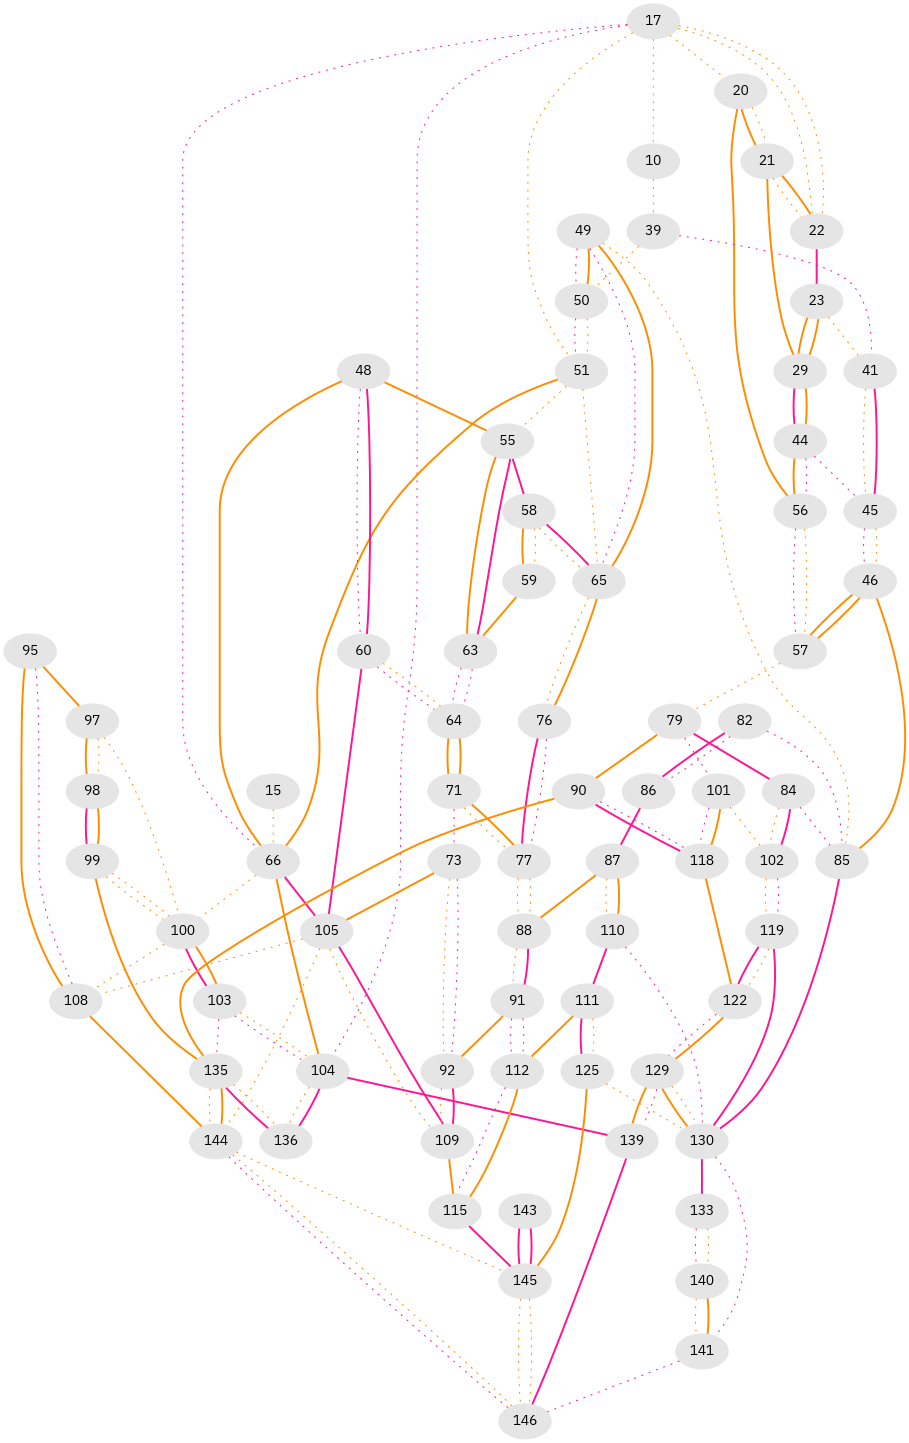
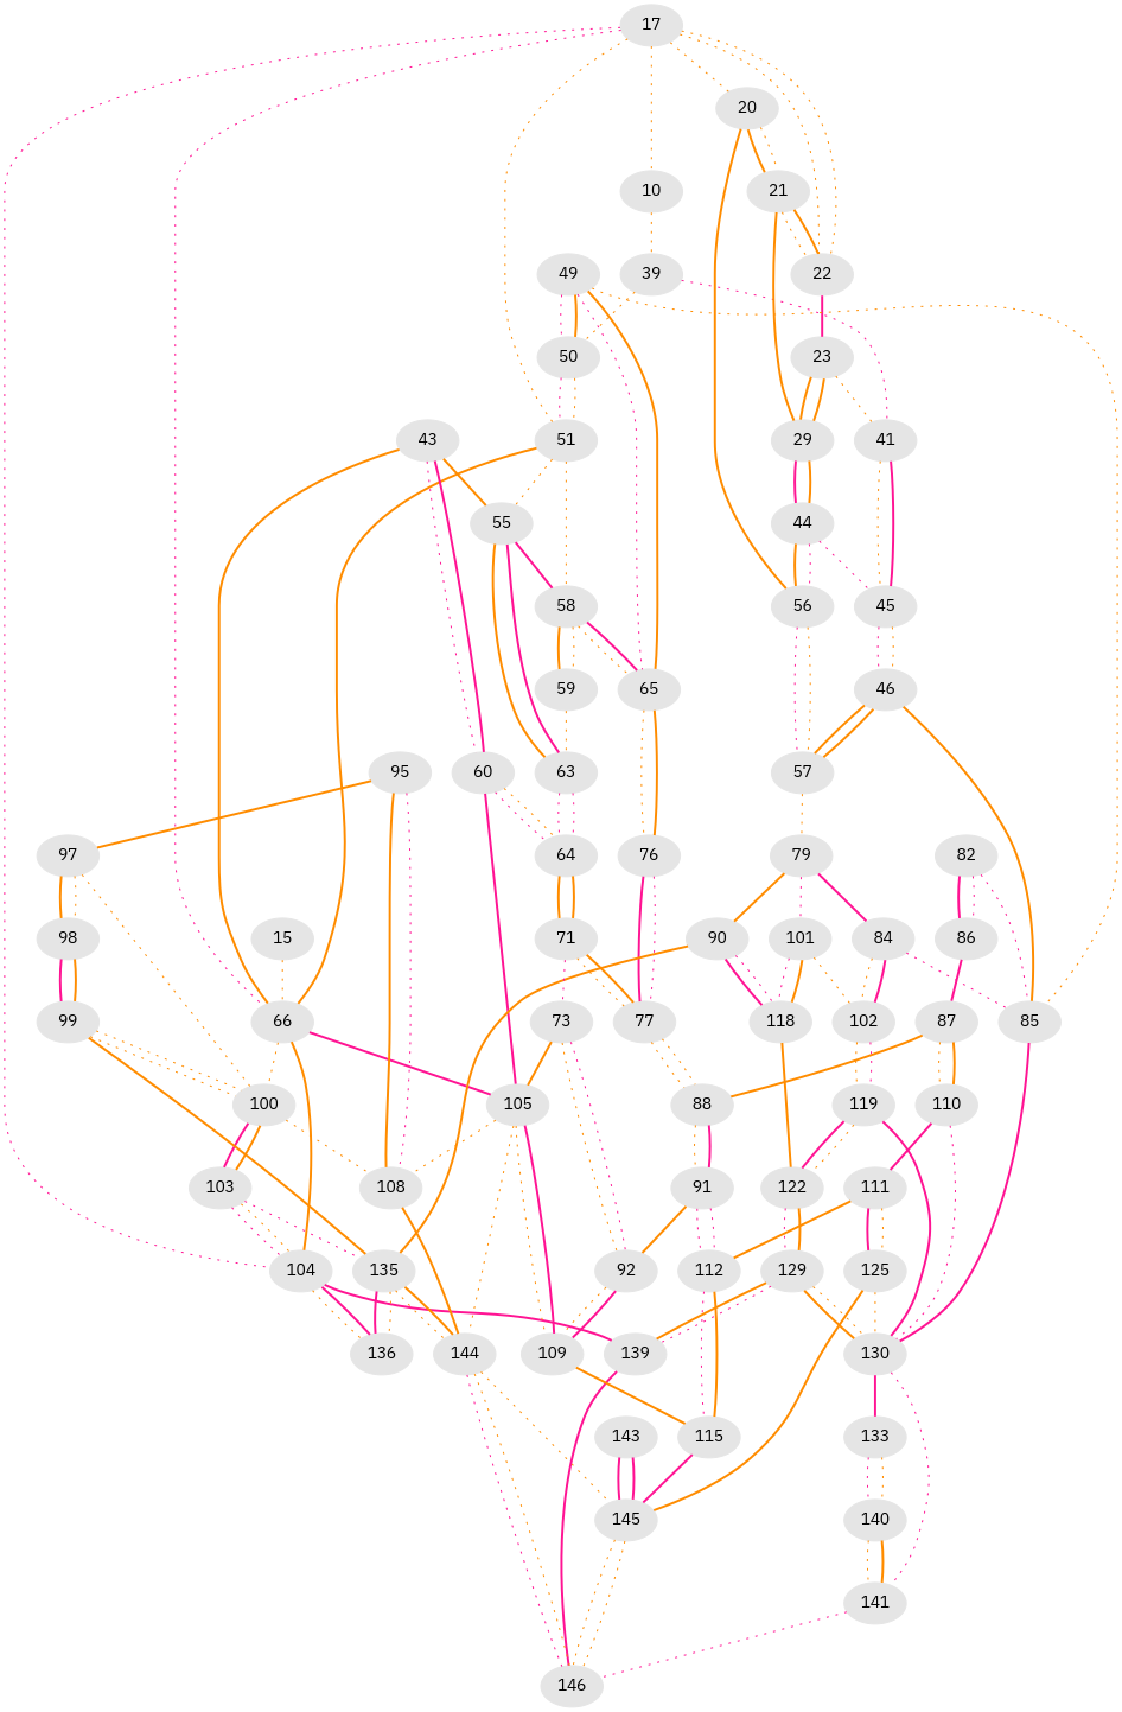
  graph {
    fontname="IBM Plex Sans"
    node [color=gray90 fontname="IBM Plex Sans" style=filled]
    edge [color=darkorange fontname="IBM Plex Sans" style=dotted]
    66 [super="+33+32+36+16"]
    15
    104 [super="+89"]
    105 [super="+74+75+67+68"]
    100 [super="+35+70"]
    17 [super="+4+11"]
    n7 [label=10 super="+18"]
    20
    22
    51 [super="+31"]
    39 [super="+27+25"]
    21
    56
    23
    55 [super="+42"]
    58 [super="+52+53+54"]
    136
    139
    41 [super="+24"]
    50 [super="+40+30"]
    29
    57
    44
    45
    46
-   43 [label=48]
+   43
    60
    63
    64
    85 [super="+81"]
    79 [super="+78"]
    130 [super="+121+124"]
    49
    65
    76
    59
    84 [super="+80"]
    90
    101
    71
    109
    108 [super="+93+94"]
    144 [super="+138"]
    73 [super="+72"]
    77
    103
    92
    88
    86 [super="+83"]
    87
    91
    102
    118
    135 [super="+116+134"]
    82
    119
    133 [super="+131+132"]
    141
    110
    111
    112
    122
    115
    97 [super="+96"]
    95
    98
    99
    146 [super="+142"]
    145 [super="+126+127+137"]
    125
    129
    140
    143
    66 -- 104 [style=bold]
    66 -- 105 [color=deeppink style=bold weight=3]
    66 -- 100 [weight=2]
    15 -- 66 [weight=3]
    104 -- 136
    104 -- 136 [color=deeppink style=bold]
    104 -- 139 [color=deeppink style=bold]
    105 -- 109
    105 -- 109 [color=deeppink style=bold]
    105 -- 108 [weight=2]
    105 -- 144
    100 -- 108
    100 -- 103 [color=deeppink style=bold]
    100 -- 103 [style=bold]
    17 -- 66 [color=deeppink]
    17 -- 104 [color=deeppink]
    17 -- n7 [weight=2]
    17 -- 20
    17 -- 22
    17 -- 22
    17 -- 51 [weight=2]
    n7 -- 39 [weight=2]
    20 -- 21 [style=bold]
    20 -- 21
    20 -- 56 [style=bold]
    22 -- 23 [color=deeppink style=bold]
    51 -- 66 [style=bold]
    51 -- 55
-   51 -- 65 [weight=2]
+   51 -- 58 [weight=2]
    39 -- 41 [color=deeppink weight=2]
    39 -- 50 [weight=2]
    21 -- 22
    21 -- 22 [style=bold]
    21 -- 29 [style=bold]
    56 -- 57 [color=deeppink]
    56 -- 57
    23 -- 41
    23 -- 29 [style=bold]
    23 -- 29 [style=bold]
    55 -- 58 [color=deeppink style=bold]
    55 -- 63 [style=bold]
    55 -- 63 [color=deeppink style=bold]
    58 -- 65
    58 -- 65 [color=deeppink style=bold]
    58 -- 59 [style=bold weight=2]
    58 -- 59
    139 -- 146 [color=deeppink style=bold]
    41 -- 45
    41 -- 45 [color=deeppink style=bold]
    50 -- 51 [color=deeppink weight=2]
    50 -- 51
    29 -- 44 [color=deeppink style=bold]
    29 -- 44 [style=bold]
    57 -- 79
    44 -- 56 [style=bold]
    44 -- 56 [color=deeppink]
    44 -- 45 [color=deeppink]
    45 -- 46 [color=deeppink]
    45 -- 46
    46 -- 57 [style=bold]
    46 -- 57 [style=bold]
    46 -- 85 [style=bold]
    43 -- 66 [style=bold]
    43 -- 55 [style=bold]
    43 -- 60 [color=deeppink]
    43 -- 60 [color=deeppink style=bold]
    60 -- 105 [color=deeppink style=bold]
    60 -- 64 [color=deeppink]
    60 -- 64
    63 -- 64 [color=deeppink]
    63 -- 64 [color=deeppink]
    64 -- 71 [style=bold]
    64 -- 71 [style=bold]
    85 -- 130 [color=deeppink style=bold]
    79 -- 84 [color=deeppink style=bold]
    79 -- 90 [style=bold]
    79 -- 101 [color=deeppink]
    130 -- 133 [color=deeppink style=bold weight=3]
    130 -- 141 [color=deeppink]
    49 -- 50 [color=deeppink]
    49 -- 50 [style=bold]
    49 -- 85
    49 -- 65 [color=deeppink]
    49 -- 65 [style=bold]
    65 -- 76
    65 -- 76 [style=bold]
    76 -- 77 [color=deeppink style=bold]
    76 -- 77 [color=deeppink]
-   59 -- 63 [style=bold]
+   59 -- 63
    84 -- 85 [color=deeppink weight=2]
    84 -- 102
    84 -- 102 [color=deeppink style=bold]
    90 -- 118 [color=deeppink style=bold]
    90 -- 118 [color=deeppink]
    90 -- 135 [style=bold]
    101 -- 102
    101 -- 118 [color=deeppink]
    101 -- 118 [style=bold]
    71 -- 73 [color=deeppink]
    71 -- 77
    71 -- 77 [style=bold]
    109 -- 115 [style=bold]
    108 -- 144 [style=bold]
    144 -- 146 [color=deeppink]
    144 -- 146
    144 -- 145
    73 -- 105 [style=bold weight=2]
    73 -- 92
    73 -- 92 [color=deeppink]
    77 -- 88
    77 -- 88
    103 -- 104 [color=deeppink]
    103 -- 104
    103 -- 135 [color=deeppink]
    92 -- 109
    92 -- 109 [color=deeppink style=bold]
    88 -- 91
    88 -- 91 [color=deeppink style=bold]
    86 -- 87 [color=deeppink style=bold]
    87 -- 88 [style=bold]
    87 -- 110
    87 -- 110 [style=bold]
    91 -- 92 [style=bold]
    91 -- 112 [color=deeppink]
    91 -- 112 [color=deeppink]
    102 -- 119
    102 -- 119 [color=deeppink]
    118 -- 122 [style=bold]
    135 -- 136 [color=deeppink style=bold weight=2]
    135 -- 136
    135 -- 144 [weight=2]
    135 -- 144 [style=bold]
    82 -- 85 [color=deeppink]
    82 -- 86 [color=deeppink style=bold weight=2]
    82 -- 86 [color=deeppink]
    119 -- 130 [color=deeppink style=bold]
    119 -- 122 [color=deeppink style=bold]
    119 -- 122
    133 -- 140 [color=deeppink weight=2]
    133 -- 140
    141 -- 146 [color=deeppink]
    110 -- 130 [color=deeppink]
    110 -- 111 [color=deeppink style=bold]
    111 -- 112 [style=bold]
    111 -- 125 [color=deeppink style=bold]
    111 -- 125
    112 -- 115 [color=deeppink]
    112 -- 115 [style=bold]
    122 -- 129 [color=deeppink]
    122 -- 129 [style=bold]
    115 -- 145 [color=deeppink style=bold]
    97 -- 100
    97 -- 98 [style=bold weight=2]
    97 -- 98
    95 -- 108 [style=bold weight=2]
    95 -- 108 [color=deeppink]
    95 -- 97 [style=bold]
    98 -- 99 [color=deeppink style=bold]
    98 -- 99 [style=bold]
    99 -- 100
    99 -- 100
    99 -- 135 [style=bold]
    145 -- 146
    145 -- 146
    125 -- 130
    125 -- 145 [style=bold]
    129 -- 139 [style=bold]
    129 -- 139 [color=deeppink]
    129 -- 130 [style=bold]
    129 -- 130
    140 -- 141
    140 -- 141 [style=bold]
    143 -- 145 [color=deeppink style=bold weight=3]
    143 -- 145 [color=deeppink style=bold]
  }
